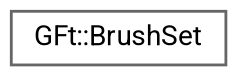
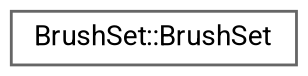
  digraph {
    rankdir=LR
    fontname=Roboto
-   n1 [color=grey40 fillcolor=white fontname=Roboto fontsize=10 height=0.2 label="GFt::BrushSet" shape=box style=filled width=0.4]
+   n1 [color=grey40 fillcolor=white fontname=Roboto fontsize=10 height=0.2 label="BrushSet::BrushSet" shape=box style=filled width=0.4]
  }
